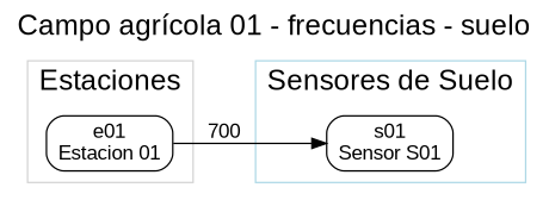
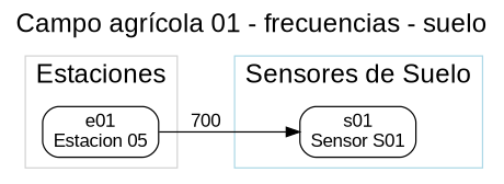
  digraph {
    fontsize=20
    label="Campo agrícola 01 - frecuencias - suelo"
    labelloc=top
    rankdir=LR
    fontname="Liberation Sans"
    node [shape=box style=rounded fontname="Liberation Sans"]
-   n1 [label="e01\nEstacion 01"]
+   n1 [label="e01\nEstacion 05"]
    n2 [label="s01\nSensor S01"]
    subgraph cluster_1 {
      color=lightgrey
      label=Estaciones
      n1
    }
    subgraph cluster_2 {
      color=lightblue
      label="Sensores de Suelo"
      n2
    }
    n1 -> n2 [label=700 fontname="Liberation Sans"]
  }
